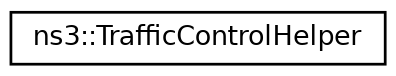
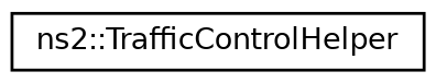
  digraph {
    rankdir=LR
-   n1 [color=black fillcolor=white fontname=Helvetica fontsize=10 height=0.2 label="ns3::TrafficControlHelper" shape=record style=filled width=0.4]
+   n1 [color=black fillcolor=white fontname=Helvetica fontsize=10 height=0.2 label="ns2::TrafficControlHelper" shape=record style=filled width=0.4]
  }
